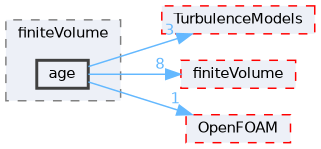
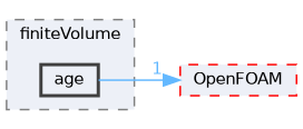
  digraph {
    compound=true
    rankdir=LR
    node [color=red fillcolor="#edf0f7" fontname=Helvetica fontsize=10 shape=box style="filled,dashed"]
    edge [color=steelblue1 fontcolor=steelblue1 fontname=Helvetica fontsize=10 labeldistance=1.5 labelfontname=Helvetica labelfontsize=10]
    n1 [color=grey25 height=0.2 label=age style="filled,bold" width=0.4]
-   n2 [height=0.2 label=TurbulenceModels width=0.4]
-   n3 [height=0.2 label=finiteVolume width=0.4]
    n4 [height=0.2 label=OpenFOAM width=0.4]
    subgraph cluster_1 {
      bgcolor="#edf0f7"
      fontname=Helvetica
      fontsize=10
      label=finiteVolume
      pencolor=grey50
      style="filled,dashed"
      n1
    }
-   n1 -> n2 [headlabel=3]
-   n1 -> n3 [headlabel=8]
    n1 -> n4 [headlabel=1]
  }
